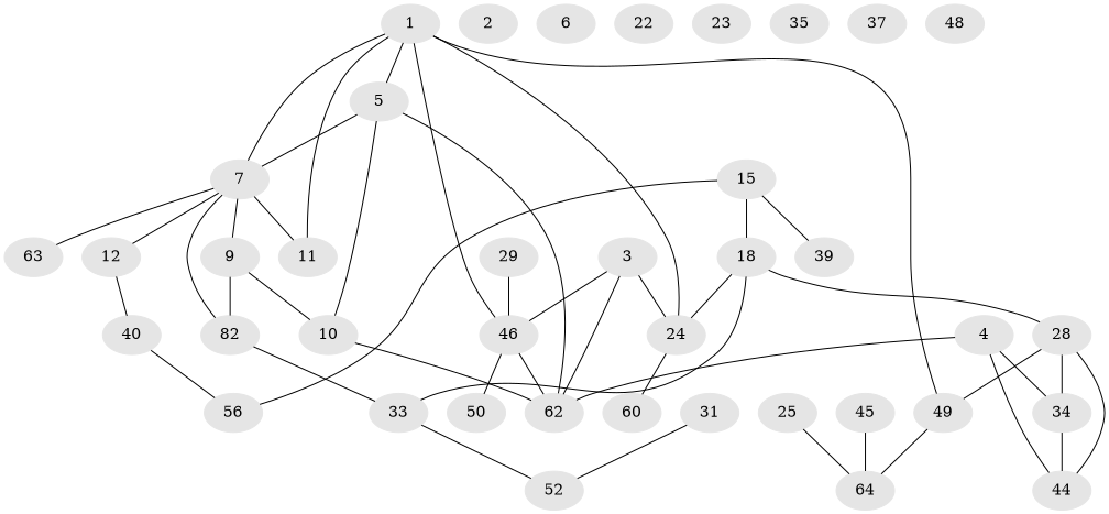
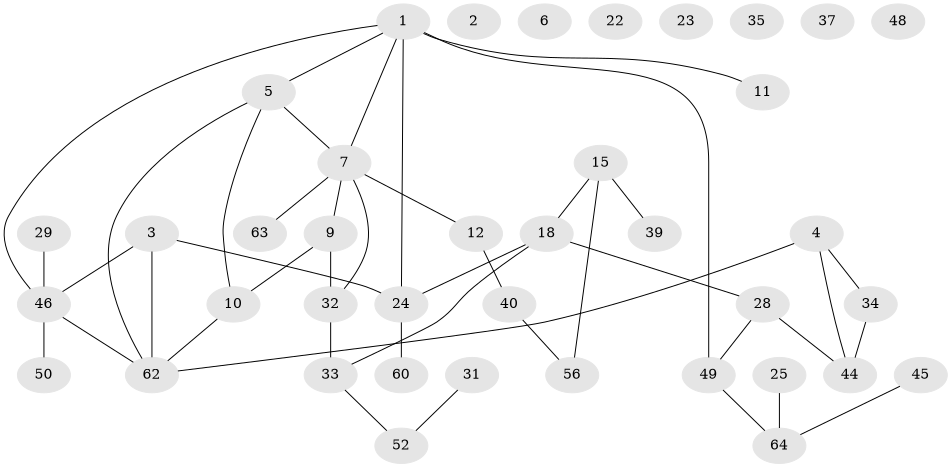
  graph {
    node [color=gray90 style=filled]
    1 [super="+20+55+59"]
    5 [super="+14+17+27"]
    7 [super="+42+54+58"]
    11 [super="+19"]
    24 [super="+43+51+53"]
    46
    49
    62
    10 [super="+67"]
    9 [super="+47+57"]
    12 [super="+13"]
-   32 [label=82]
+   32
    63
    60
    50
    64
    2
    3 [super="+8+26"]
    4 [super="+16"]
    34
    44
    6
    40
    33
    56
    15 [super="+21+36"]
    18 [super="+30+38"]
    39
    28 [super="+61"]
    52
    22 [super="+66"]
    23
    25 [super="+65"]
    29
    31
    35
    37
    45
    48
    1 -- 5
    1 -- 7
    1 -- 11
    1 -- 24
    1 -- 46
    1 -- 49
    5 -- 7
    5 -- 62
    5 -- 10
-   7 -- 11 [weight=2]
    7 -- 9
    7 -- 12
    7 -- 32
    7 -- 63
    24 -- 60
    46 -- 62
    46 -- 50
    49 -- 64
    10 -- 62
    9 -- 10 [weight=2]
    9 -- 32
    12 -- 40
    32 -- 33
    3 -- 24
    3 -- 46
    3 -- 62
    4 -- 62
    4 -- 34
    4 -- 44
    34 -- 44
    40 -- 56
    33 -- 52
    15 -- 56
    15 -- 18
    15 -- 39
    18 -- 24
    18 -- 33
    18 -- 28
    28 -- 49
-   28 -- 34
    28 -- 44
    25 -- 64
    29 -- 46
    31 -- 52
    45 -- 64
  }
